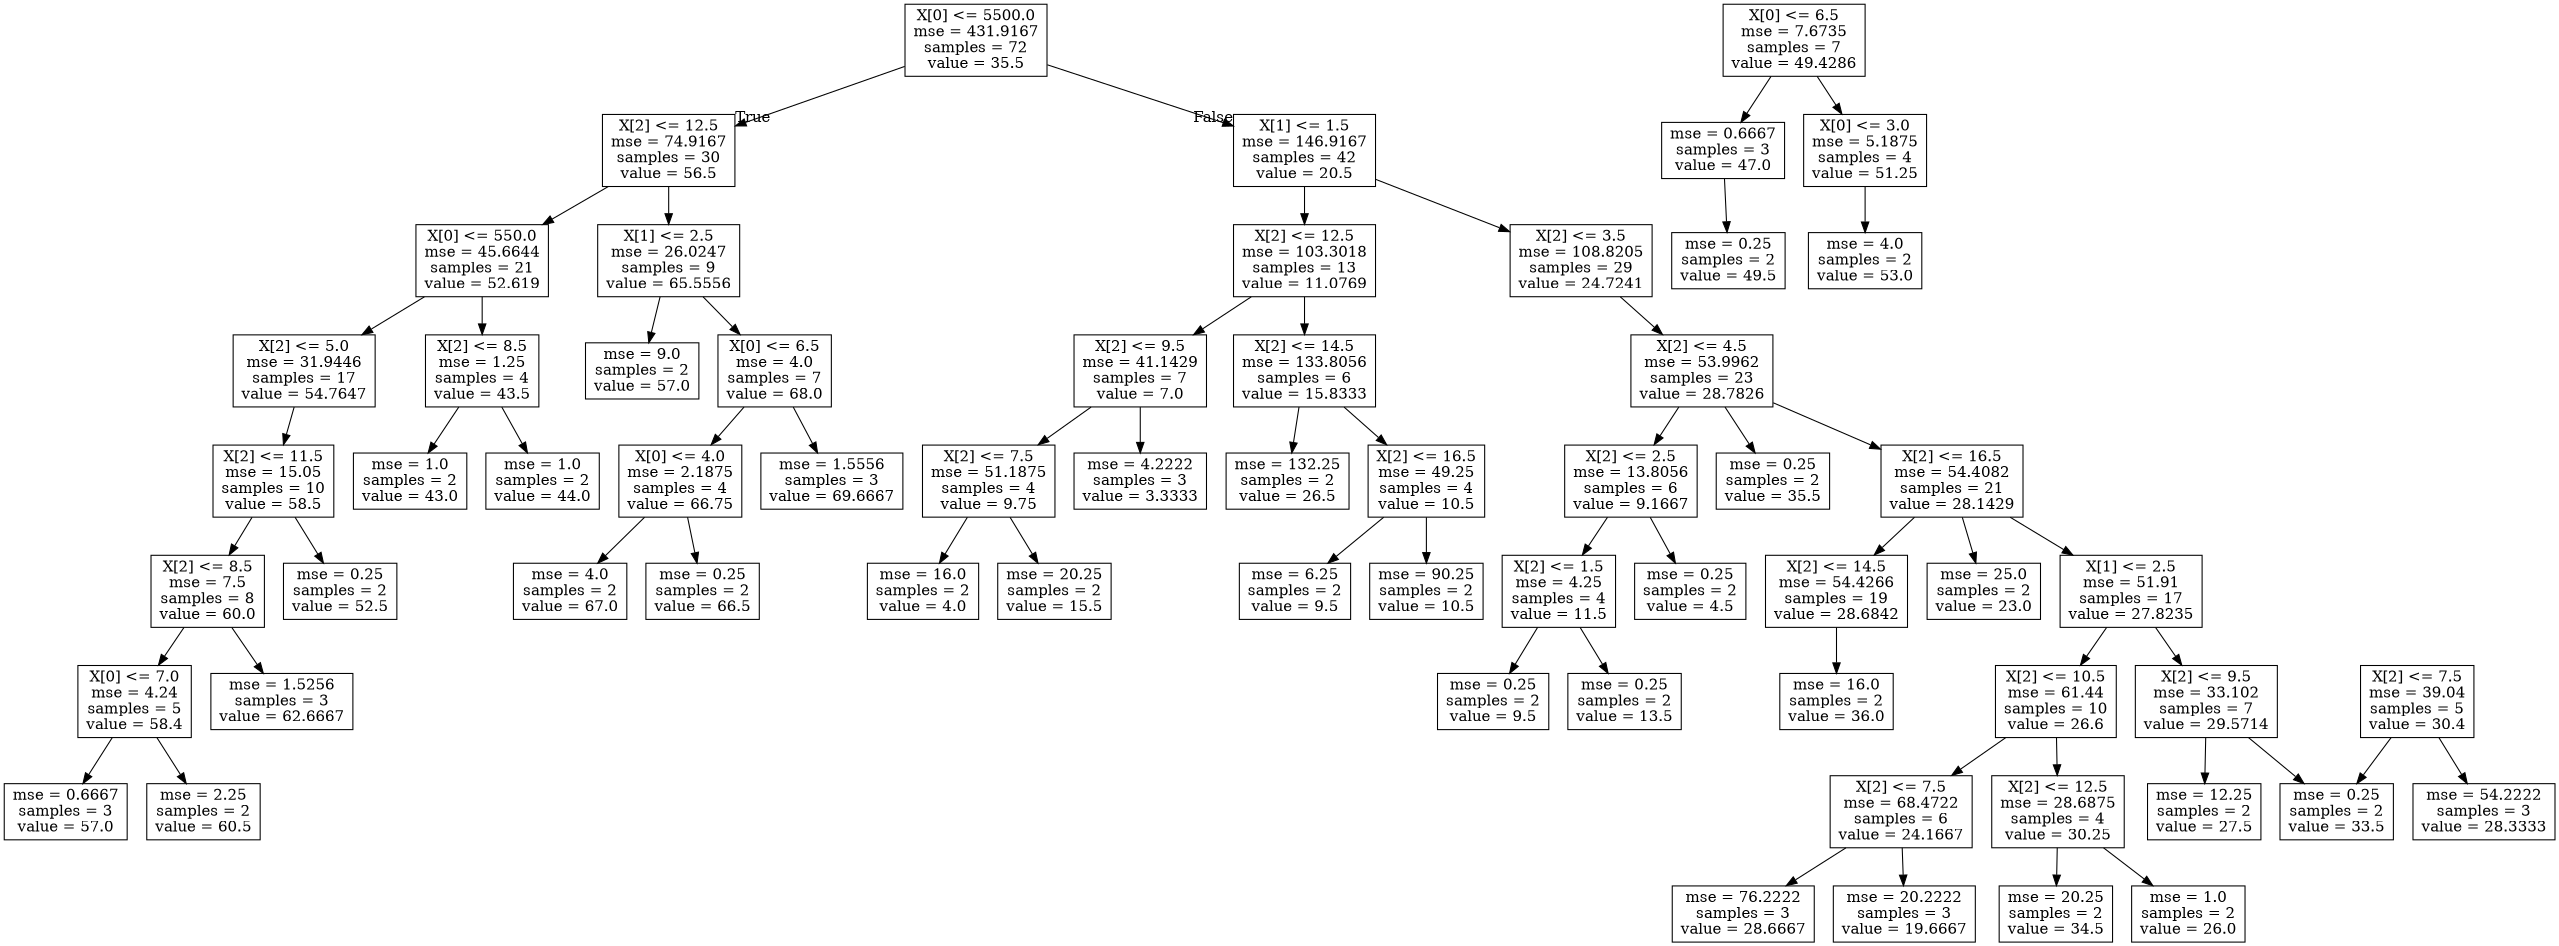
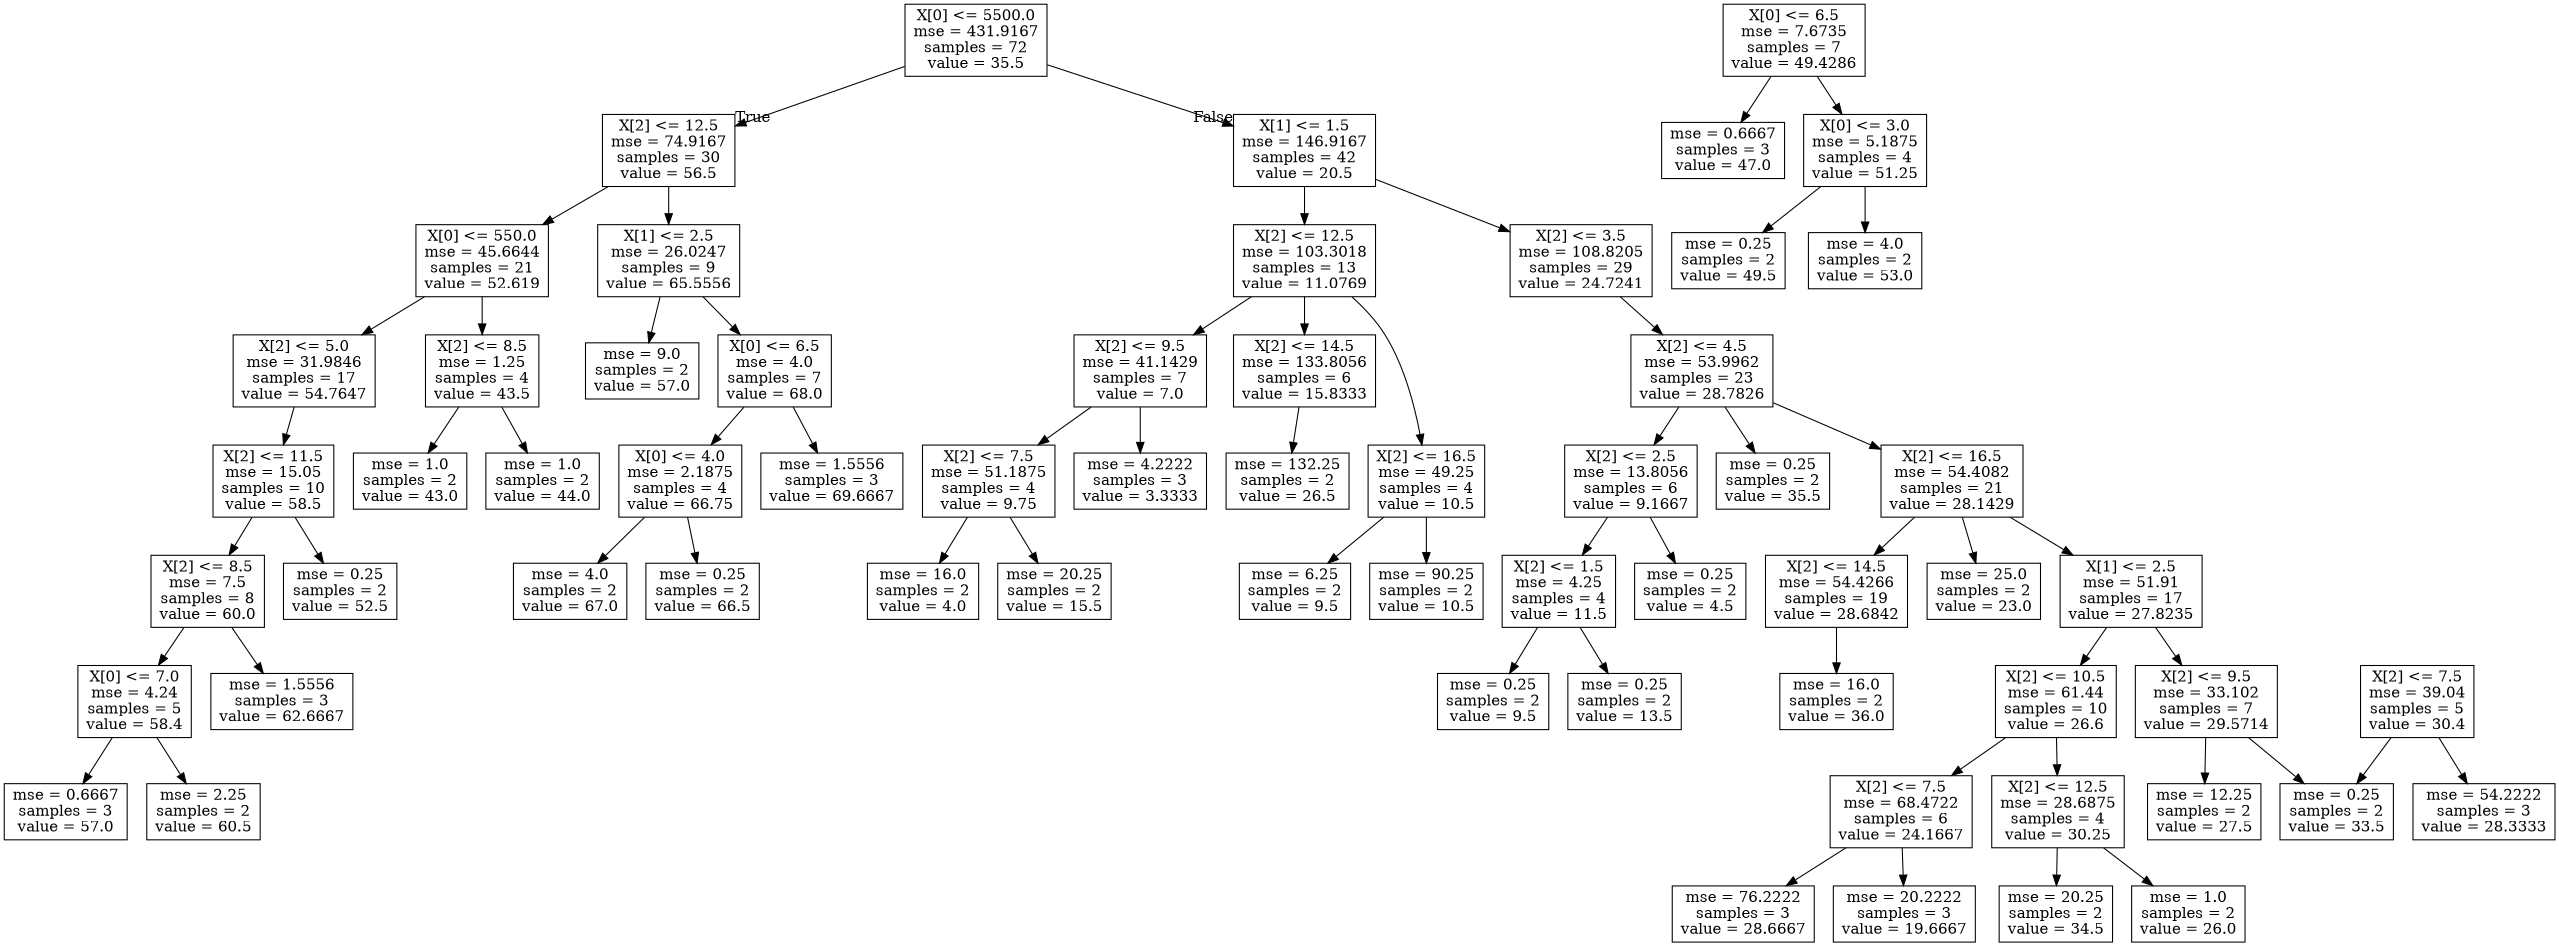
  digraph {
    node [shape=box]
    n1 [label="X[0] <= 5500.0\nmse = 431.9167\nsamples = 72\nvalue = 35.5"]
    n2 [label="X[2] <= 12.5\nmse = 74.9167\nsamples = 30\nvalue = 56.5"]
    n3 [label="X[1] <= 1.5\nmse = 146.9167\nsamples = 42\nvalue = 20.5"]
    n4 [label="X[0] <= 550.0\nmse = 45.6644\nsamples = 21\nvalue = 52.619"]
    n5 [label="X[1] <= 2.5\nmse = 26.0247\nsamples = 9\nvalue = 65.5556"]
    n6 [label="X[2] <= 12.5\nmse = 103.3018\nsamples = 13\nvalue = 11.0769"]
    n7 [label="X[2] <= 3.5\nmse = 108.8205\nsamples = 29\nvalue = 24.7241"]
-   n8 [label="X[2] <= 5.0\nmse = 31.9446\nsamples = 17\nvalue = 54.7647"]
+   n8 [label="X[2] <= 5.0\nmse = 31.9846\nsamples = 17\nvalue = 54.7647"]
    n9 [label="X[2] <= 8.5\nmse = 1.25\nsamples = 4\nvalue = 43.5"]
    n10 [label="mse = 9.0\nsamples = 2\nvalue = 57.0"]
    n11 [label="X[0] <= 6.5\nmse = 4.0\nsamples = 7\nvalue = 68.0"]
    n12 [label="X[2] <= 11.5\nmse = 15.05\nsamples = 10\nvalue = 58.5"]
    n13 [label="mse = 1.0\nsamples = 2\nvalue = 43.0"]
    n14 [label="mse = 1.0\nsamples = 2\nvalue = 44.0"]
    n15 [label="X[0] <= 6.5\nmse = 7.6735\nsamples = 7\nvalue = 49.4286"]
    n16 [label="X[0] <= 3.0\nmse = 5.1875\nsamples = 4\nvalue = 51.25"]
    n17 [label="mse = 0.6667\nsamples = 3\nvalue = 47.0"]
    n18 [label="X[2] <= 8.5\nmse = 7.5\nsamples = 8\nvalue = 60.0"]
    n19 [label="mse = 0.25\nsamples = 2\nvalue = 52.5"]
    n20 [label="mse = 0.25\nsamples = 2\nvalue = 49.5"]
    n21 [label="mse = 4.0\nsamples = 2\nvalue = 53.0"]
    n22 [label="X[0] <= 7.0\nmse = 4.24\nsamples = 5\nvalue = 58.4"]
-   n23 [label="mse = 1.5256\nsamples = 3\nvalue = 62.6667"]
+   n23 [label="mse = 1.5556\nsamples = 3\nvalue = 62.6667"]
    n24 [label="mse = 0.6667\nsamples = 3\nvalue = 57.0"]
    n25 [label="mse = 2.25\nsamples = 2\nvalue = 60.5"]
    n26 [label="X[0] <= 4.0\nmse = 2.1875\nsamples = 4\nvalue = 66.75"]
    n27 [label="mse = 1.5556\nsamples = 3\nvalue = 69.6667"]
    n28 [label="mse = 4.0\nsamples = 2\nvalue = 67.0"]
    n29 [label="mse = 0.25\nsamples = 2\nvalue = 66.5"]
    n30 [label="X[2] <= 9.5\nmse = 41.1429\nsamples = 7\nvalue = 7.0"]
    n31 [label="X[2] <= 14.5\nmse = 133.8056\nsamples = 6\nvalue = 15.8333"]
    n32 [label="X[2] <= 4.5\nmse = 53.9962\nsamples = 23\nvalue = 28.7826"]
    n33 [label="X[2] <= 7.5\nmse = 51.1875\nsamples = 4\nvalue = 9.75"]
    n34 [label="mse = 4.2222\nsamples = 3\nvalue = 3.3333"]
    n35 [label="mse = 132.25\nsamples = 2\nvalue = 26.5"]
    n36 [label="X[2] <= 16.5\nmse = 49.25\nsamples = 4\nvalue = 10.5"]
    n37 [label="mse = 16.0\nsamples = 2\nvalue = 4.0"]
    n38 [label="mse = 20.25\nsamples = 2\nvalue = 15.5"]
    n39 [label="mse = 6.25\nsamples = 2\nvalue = 9.5"]
    n40 [label="mse = 90.25\nsamples = 2\nvalue = 10.5"]
    n41 [label="X[2] <= 2.5\nmse = 13.8056\nsamples = 6\nvalue = 9.1667"]
    n42 [label="X[2] <= 1.5\nmse = 4.25\nsamples = 4\nvalue = 11.5"]
    n43 [label="mse = 0.25\nsamples = 2\nvalue = 4.5"]
    n44 [label="mse = 0.25\nsamples = 2\nvalue = 35.5"]
    n45 [label="X[2] <= 16.5\nmse = 54.4082\nsamples = 21\nvalue = 28.1429"]
    n46 [label="mse = 0.25\nsamples = 2\nvalue = 9.5"]
    n47 [label="mse = 0.25\nsamples = 2\nvalue = 13.5"]
    n48 [label="X[2] <= 14.5\nmse = 54.4266\nsamples = 19\nvalue = 28.6842"]
    n49 [label="mse = 25.0\nsamples = 2\nvalue = 23.0"]
    n50 [label="X[1] <= 2.5\nmse = 51.91\nsamples = 17\nvalue = 27.8235"]
    n51 [label="mse = 16.0\nsamples = 2\nvalue = 36.0"]
    n52 [label="X[2] <= 10.5\nmse = 61.44\nsamples = 10\nvalue = 26.6"]
    n53 [label="X[2] <= 9.5\nmse = 33.102\nsamples = 7\nvalue = 29.5714"]
    n54 [label="X[2] <= 7.5\nmse = 68.4722\nsamples = 6\nvalue = 24.1667"]
    n55 [label="X[2] <= 12.5\nmse = 28.6875\nsamples = 4\nvalue = 30.25"]
    n56 [label="mse = 12.25\nsamples = 2\nvalue = 27.5"]
    n57 [label="mse = 0.25\nsamples = 2\nvalue = 33.5"]
    n58 [label="mse = 76.2222\nsamples = 3\nvalue = 28.6667"]
    n59 [label="mse = 20.2222\nsamples = 3\nvalue = 19.6667"]
    n60 [label="mse = 20.25\nsamples = 2\nvalue = 34.5"]
    n61 [label="mse = 1.0\nsamples = 2\nvalue = 26.0"]
    n62 [label="X[2] <= 7.5\nmse = 39.04\nsamples = 5\nvalue = 30.4"]
    n63 [label="mse = 54.2222\nsamples = 3\nvalue = 28.3333"]
    n1 -> n2 [headlabel=True labelangle=45 labeldistance=2.5]
    n1 -> n3 [headlabel=False labelangle=-45 labeldistance=2.5]
    n2 -> n4
    n2 -> n5
    n3 -> n6
    n3 -> n7
    n4 -> n8
    n4 -> n9
    n5 -> n10
    n5 -> n11
    n6 -> n30
    n6 -> n31
    n7 -> n32
    n8 -> n12
    n9 -> n13
    n9 -> n14
    n11 -> n26
    n11 -> n27
    n12 -> n18
    n12 -> n19
    n15 -> n16
    n15 -> n17
-   n17 -> n20
+   n16 -> n20
    n16 -> n21
    n18 -> n22
    n18 -> n23
    n22 -> n24
    n22 -> n25
    n26 -> n28
    n26 -> n29
    n30 -> n33
    n30 -> n34
    n31 -> n35
-   n31 -> n36
+   n6 -> n36
    n32 -> n41
    n32 -> n44
    n32 -> n45
    n33 -> n37
    n33 -> n38
    n36 -> n39
    n36 -> n40
    n41 -> n42
    n41 -> n43
    n42 -> n46
    n42 -> n47
    n45 -> n48
    n45 -> n49
    n45 -> n50
    n48 -> n51
    n50 -> n52
    n50 -> n53
    n52 -> n54
    n52 -> n55
    n53 -> n56
    n53 -> n57
    n54 -> n58
    n54 -> n59
    n55 -> n60
    n55 -> n61
    n62 -> n57
    n62 -> n63
  }
